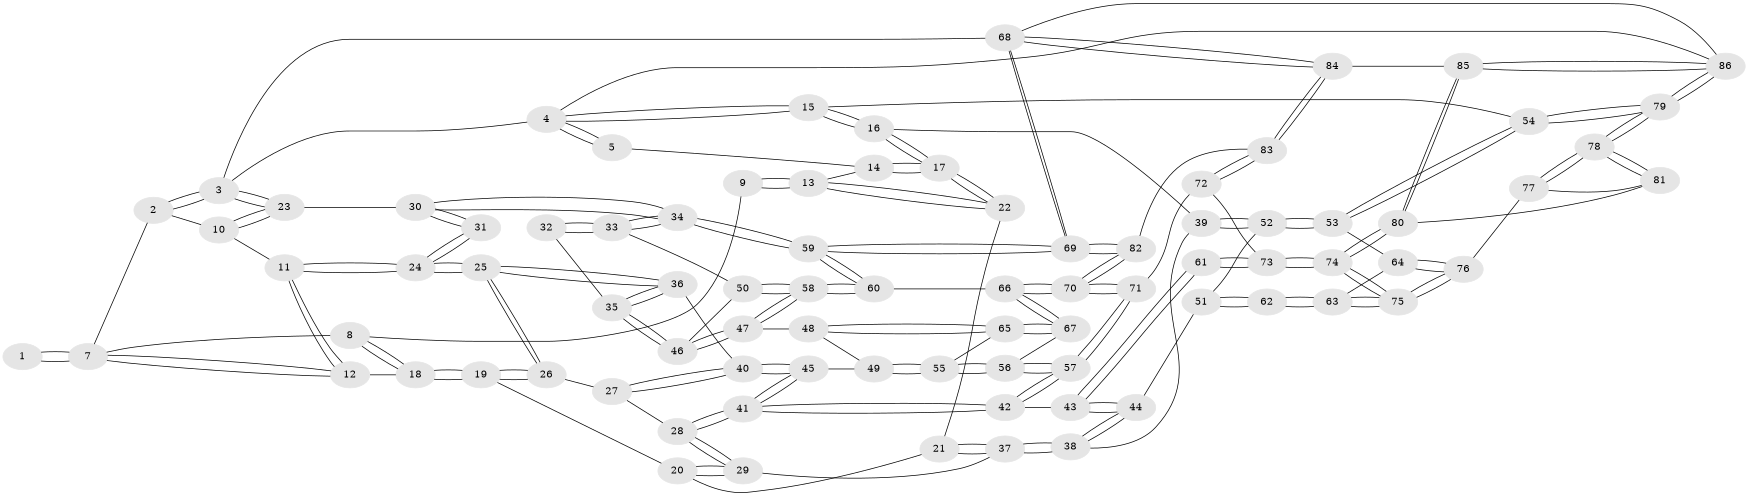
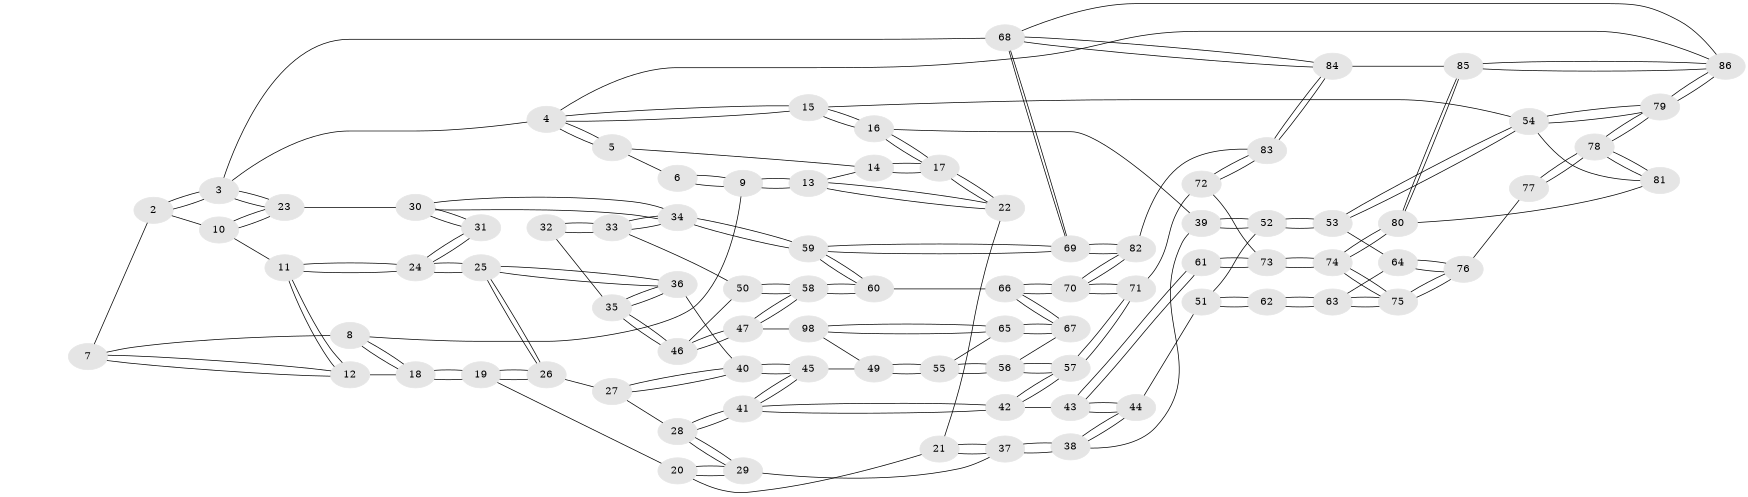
  graph {
    rankdir=LR
    node [color=gray90 style=filled]
-   1
    7
    2
    3
    10
    8
    12
    4
    23
    68
    11
    5
    15
    86
    30
    69
    84
+   6
    14
    16
    54
    9
    17
    13
    18
    19
    22
    24
    25
    31
    39
    79
    52
    20
    26
    21
    29
    27
    37
    38
    34
    36
    40
    28
    41
    45
    42
    59
    32
    33
    35
    50
    46
    58
    60
    47
    44
    51
    53
    49
    43
    57
    61
    71
    73
    62
    55
-   48
+   48 [label=98]
    65
    67
    56
    63
    64
    76
    72
    66
    82
    70
    74
    75
    77
    85
    83
    80
    81
    78
-   1 -- 7
-   1 -- 7
    7 -- 2
    7 -- 8
    7 -- 12
    7 -- 12
    2 -- 3
    2 -- 3
    2 -- 10
    3 -- 4
    3 -- 23
    3 -- 23
    3 -- 68
    10 -- 23
    10 -- 23
    10 -- 11
    8 -- 9
    8 -- 18
    8 -- 18
    12 -- 18
    4 -- 5
    4 -- 5
    4 -- 15
    4 -- 15
    4 -- 86
    23 -- 30
    68 -- 86
    68 -- 69
    68 -- 69
    68 -- 84
    68 -- 84
    11 -- 12
    11 -- 12
    11 -- 24
    11 -- 24
+   5 -- 6
    5 -- 14
    15 -- 16
    15 -- 16
    15 -- 54
    30 -- 31
    30 -- 31
    30 -- 34
    30 -- 34
    69 -- 82
    69 -- 82
    84 -- 85
+   6 -- 9
+   6 -- 9
    14 -- 17
    14 -- 17
    16 -- 17
    16 -- 17
    16 -- 39
    54 -- 79
    54 -- 79
    9 -- 13
    9 -- 13
    17 -- 22
    17 -- 22
    13 -- 14
    13 -- 22
    13 -- 22
    18 -- 19
    18 -- 19
    19 -- 20
    19 -- 26
    19 -- 26
    24 -- 25
    24 -- 25
    24 -- 31
    24 -- 31
    25 -- 26
    25 -- 26
    25 -- 36
    25 -- 36
    39 -- 52
    39 -- 52
    79 -- 86
    79 -- 86
    52 -- 53
    52 -- 53
    20 -- 21
    20 -- 29
    20 -- 29
    26 -- 27
    21 -- 22
    21 -- 37
    21 -- 37
    29 -- 37
    27 -- 40
    27 -- 40
    27 -- 28
    37 -- 38
    37 -- 38
    38 -- 39
    38 -- 44
    38 -- 44
    34 -- 59
    34 -- 59
    36 -- 40
    40 -- 45
    40 -- 45
    28 -- 29
    28 -- 29
    28 -- 41
    28 -- 41
    41 -- 45
    41 -- 45
    41 -- 42
    41 -- 42
    45 -- 49
    42 -- 43
    42 -- 57
    42 -- 57
    59 -- 69
    59 -- 69
    59 -- 60
    59 -- 60
    32 -- 33
    32 -- 33
    32 -- 35
    33 -- 34
    33 -- 34
    33 -- 50
    35 -- 36
    35 -- 36
    35 -- 46
    35 -- 46
    50 -- 58
    50 -- 58
    46 -- 50
    46 -- 47
    46 -- 47
    58 -- 60
    58 -- 60
    60 -- 66
    47 -- 58
    47 -- 58
    47 -- 48
    44 -- 51
    51 -- 52
    51 -- 62
    51 -- 62
    53 -- 54
    53 -- 54
    53 -- 64
    49 -- 55
    49 -- 55
    43 -- 44
    43 -- 44
    43 -- 61
    43 -- 61
    57 -- 71
    57 -- 71
    61 -- 73
    61 -- 73
    71 -- 72
    73 -- 74
    73 -- 74
    62 -- 63
    62 -- 63
    55 -- 65
    55 -- 56
    55 -- 56
    48 -- 49
    48 -- 65
    48 -- 65
    65 -- 67
    65 -- 67
    56 -- 57
    56 -- 57
    56 -- 67
    63 -- 64
    63 -- 75
    63 -- 75
    64 -- 76
    64 -- 76
    76 -- 77
    72 -- 73
    72 -- 83
    72 -- 83
    66 -- 67
    66 -- 67
    66 -- 70
    66 -- 70
    82 -- 83
    70 -- 71
    70 -- 71
    70 -- 82
    70 -- 82
    74 -- 75
    74 -- 75
    74 -- 80
    74 -- 80
    75 -- 76
    75 -- 76
-   77 -- 81
+   54 -- 81
    77 -- 78
    77 -- 78
    85 -- 86
    85 -- 86
    83 -- 84
    83 -- 84
    80 -- 85
    80 -- 85
    80 -- 81
    78 -- 79
    78 -- 79
    78 -- 81
    78 -- 81
  }
